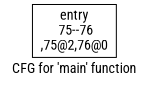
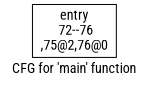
  digraph {
    label="CFG for 'main' function"
    fontname="Roboto Condensed"
-   n1 [label="{entry\n 75--76\n,75@2,76@0\n}" shape=record fontname="Roboto Condensed"]
+   n1 [label="{entry\n 72--76\n,75@2,76@0\n}" shape=record fontname="Roboto Condensed"]
  }
